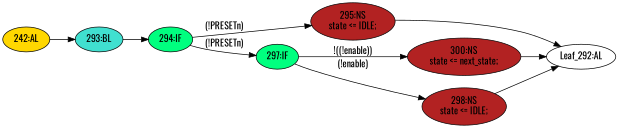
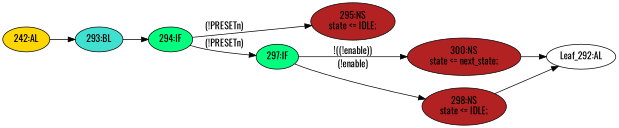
  strict digraph {
    fontname=Oswald
    rankdir=LR
    node [fillcolor=firebrick fontname=Oswald statements="[]" style=filled typ=NonblockingSubstitution]
    edge [cond="[]" fontname=Oswald lineno=None]
    n1 [ast="<pyverilog.vparser.ast.Always object at 0x7f79abc7d090>" clk_sens=True fillcolor=gold label="242:AL" sens="['PCLK', 'PRESETn']" typ=Always use_var="['IDLE', 'enable', 'PRESETn', 'next_state']"]
    n2 [ast="<pyverilog.vparser.ast.Block object at 0x7f79abc7d210>" fillcolor=turquoise label="293:BL" typ=Block]
    n3 [ast="<pyverilog.vparser.ast.IfStatement object at 0x7f79abc7d250>" fillcolor=springgreen label="294:IF" typ=IfStatement]
    n4 [ast="<pyverilog.vparser.ast.NonblockingSubstitution object at 0x7f79abc7d5d0>" label="295:NS\nstate <= IDLE;" statements="[<pyverilog.vparser.ast.NonblockingSubstitution object at 0x7f79abc7d5d0>]"]
    n5 [ast="<pyverilog.vparser.ast.IfStatement object at 0x7f79abc7d290>" fillcolor=springgreen label="297:IF" typ=IfStatement]
    n6 [ast="<pyverilog.vparser.ast.NonblockingSubstitution object at 0x7f79abc7d2d0>" label="300:NS\nstate <= next_state;" statements="[<pyverilog.vparser.ast.NonblockingSubstitution object at 0x7f79abc7d2d0>]"]
    n7 [def_var="['state']" label="Leaf_292:AL" fillcolor="" statements="" style="" typ=""]
    n8 [ast="<pyverilog.vparser.ast.NonblockingSubstitution object at 0x7f79abc7d410>" label="298:NS\nstate <= IDLE;" statements="[<pyverilog.vparser.ast.NonblockingSubstitution object at 0x7f79abc7d410>]"]
    n1 -> n2
    n2 -> n3
    n3 -> n4 [cond="['PRESETn']" label="(!PRESETn)" lineno=294]
    n3 -> n5 [cond="['PRESETn']" label="(!PRESETn)" lineno=294]
-   n4 -> n7
    n5 -> n6 [cond="['enable']" label="!((!enable))" lineno=297]
    n5 -> n8 [cond="['enable']" label="(!enable)" lineno=297]
    n6 -> n7
    n8 -> n7
  }
